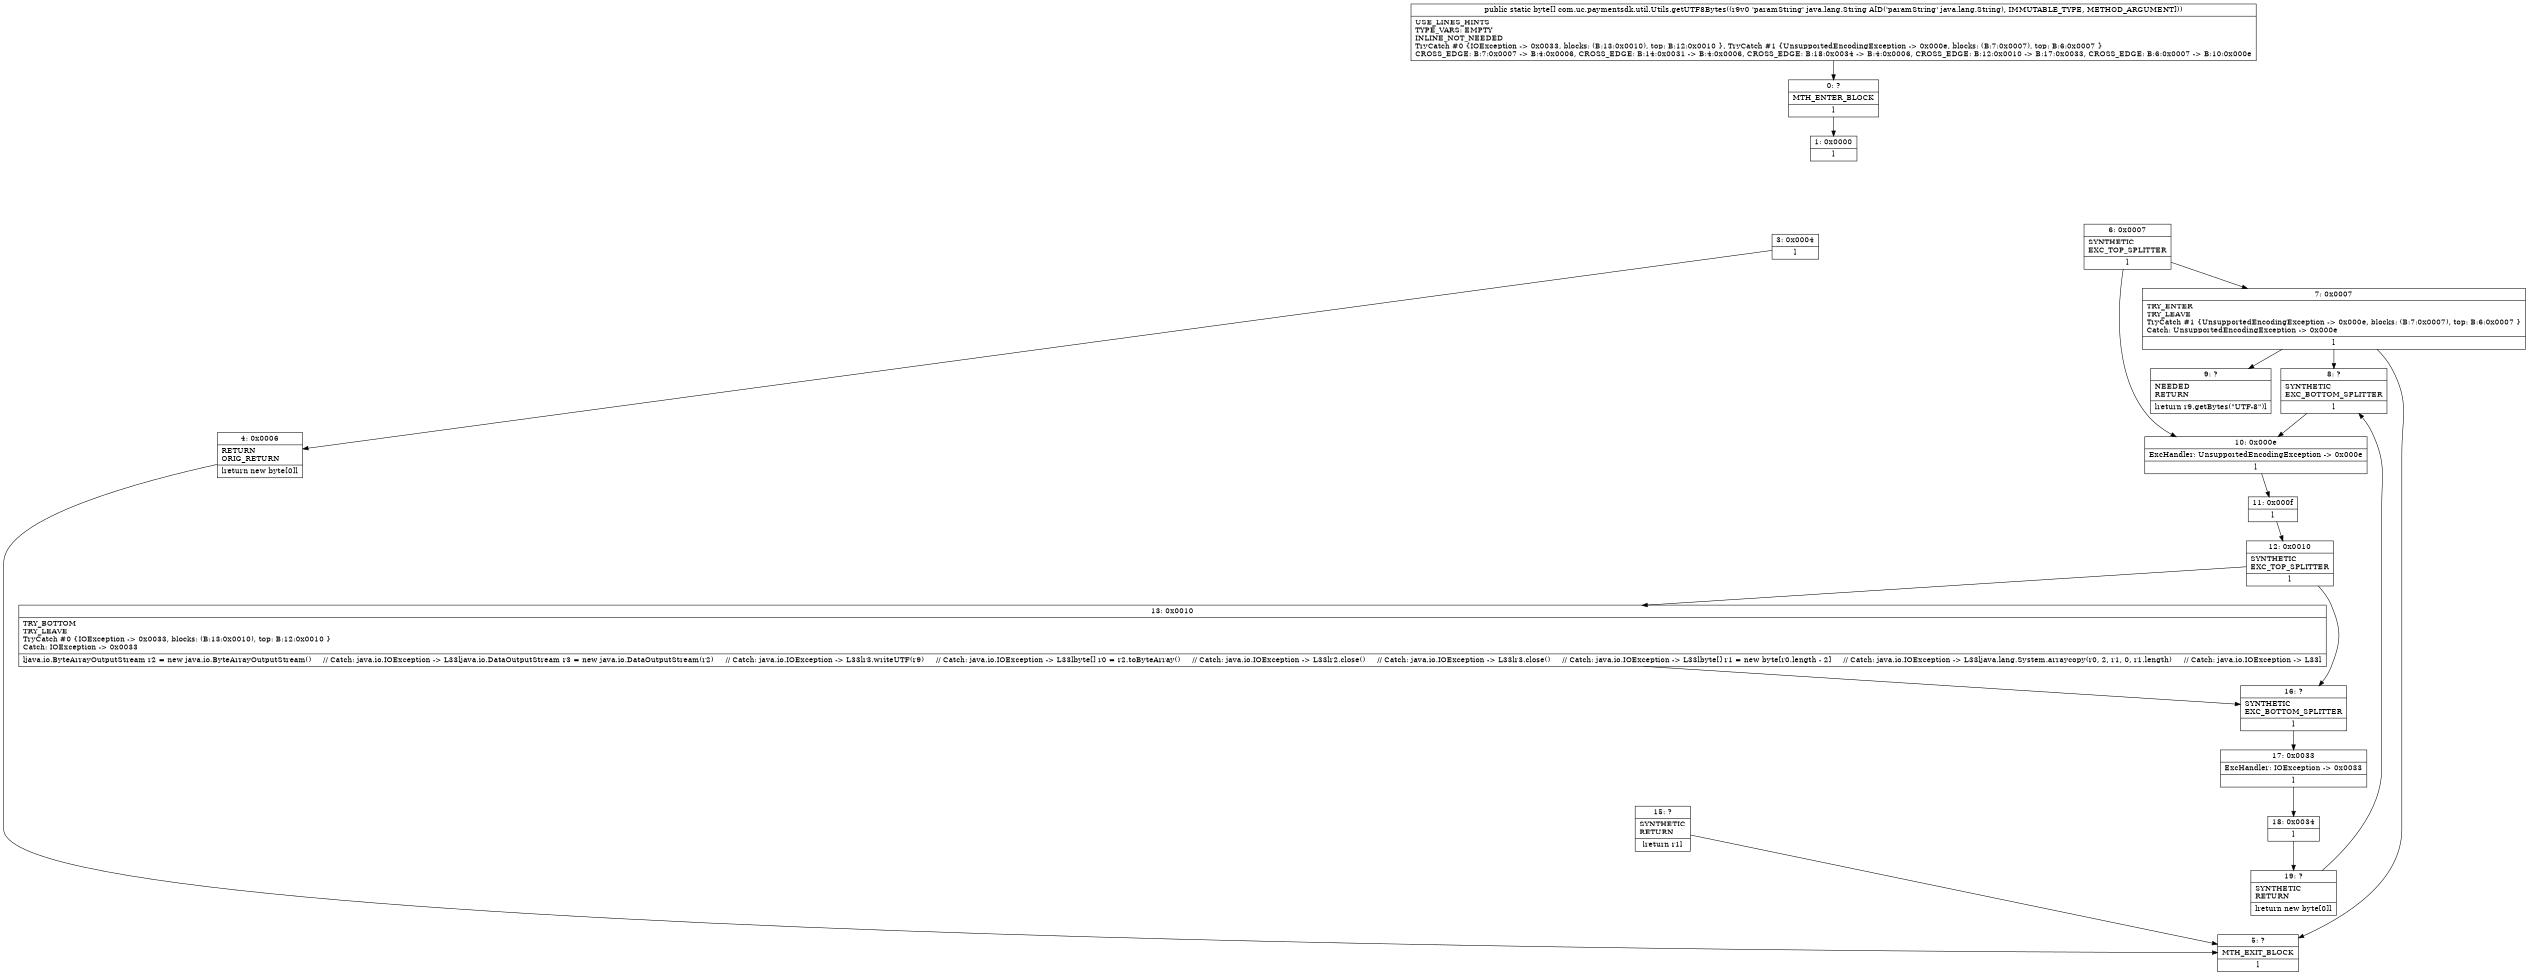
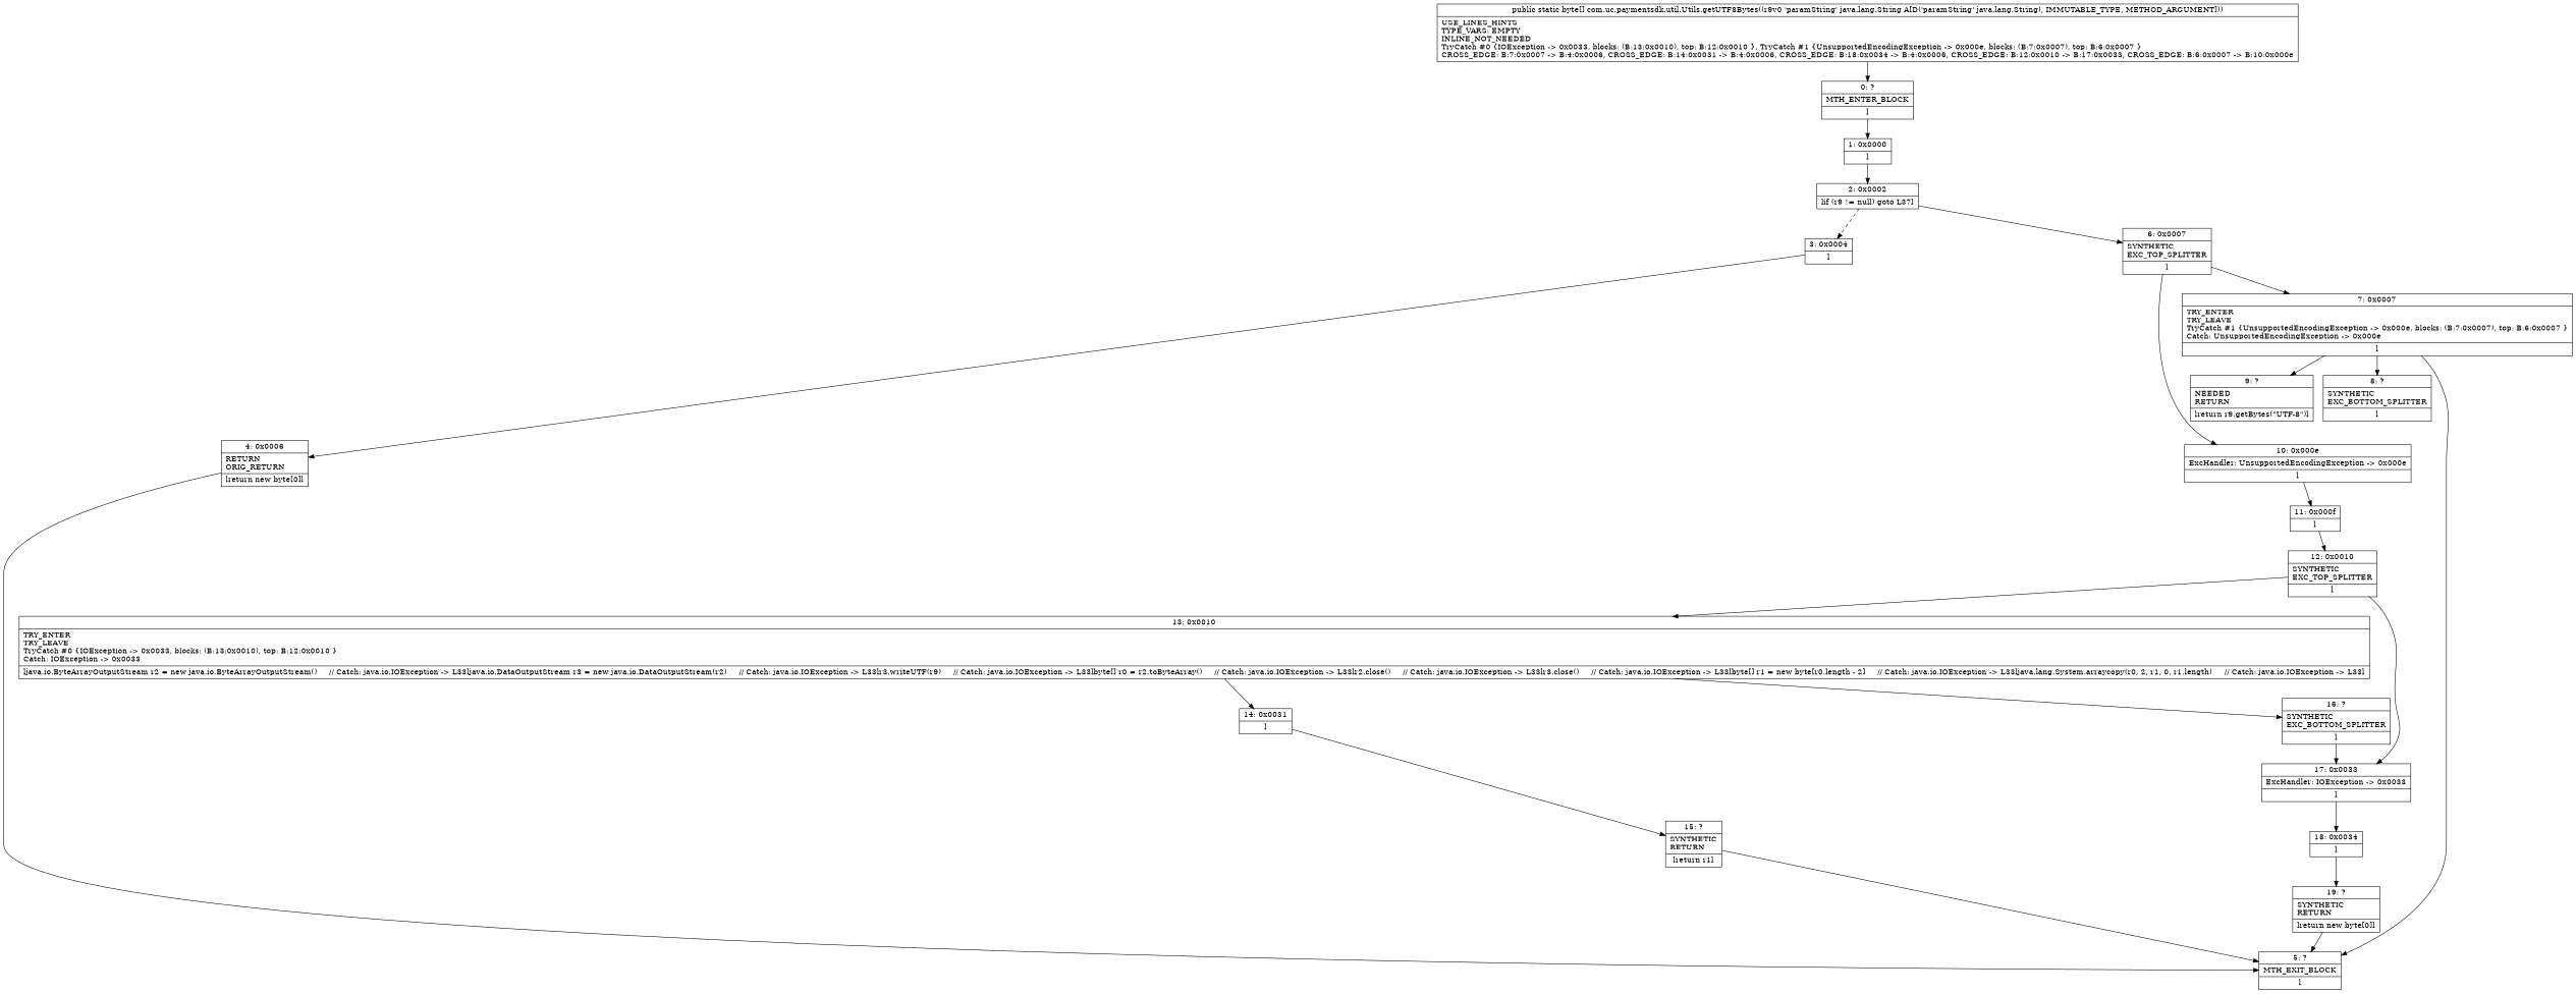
  digraph {
    node [shape=record]
    n1 [label="{0\:\ ?|MTH_ENTER_BLOCK\l|l}"]
    n2 [label="{1\:\ 0x0000|l}"]
+   n3 [label="{2\:\ 0x0002|lif (r9 != null) goto L37l}"]
    n4 [label="{3\:\ 0x0004|l}"]
    n5 [label="{6\:\ 0x0007|SYNTHETIC\lEXC_TOP_SPLITTER\l|l}"]
    n6 [label="{4\:\ 0x0006|RETURN\lORIG_RETURN\l|lreturn new byte[0]l}"]
    n7 [label="{7\:\ 0x0007|TRY_ENTER\lTRY_LEAVE\lTryCatch #1 \{UnsupportedEncodingException \-\> 0x000e, blocks: (B:7:0x0007), top: B:6:0x0007 \}\lCatch: UnsupportedEncodingException \-\> 0x000e\l|l}"]
    n8 [label="{10\:\ 0x000e|ExcHandler: UnsupportedEncodingException \-\> 0x000e\l|l}"]
    n9 [label="{5\:\ ?|MTH_EXIT_BLOCK\l|l}"]
    n10 [label="{8\:\ ?|SYNTHETIC\lEXC_BOTTOM_SPLITTER\l|l}"]
    n11 [label="{9\:\ ?|NEEDED\lRETURN\l|lreturn r9.getBytes(\"UTF\-8\")l}"]
    n12 [label="{11\:\ 0x000f|l}"]
    n13 [label="{12\:\ 0x0010|SYNTHETIC\lEXC_TOP_SPLITTER\l|l}"]
-   n14 [label="{13\:\ 0x0010|TRY_BOTTOM\lTRY_LEAVE\lTryCatch #0 \{IOException \-\> 0x0033, blocks: (B:13:0x0010), top: B:12:0x0010 \}\lCatch: IOException \-\> 0x0033\l|ljava.io.ByteArrayOutputStream r2 = new java.io.ByteArrayOutputStream()     \/\/ Catch: java.io.IOException \-\> L33ljava.io.DataOutputStream r3 = new java.io.DataOutputStream(r2)     \/\/ Catch: java.io.IOException \-\> L33lr3.writeUTF(r9)     \/\/ Catch: java.io.IOException \-\> L33lbyte[] r0 = r2.toByteArray()     \/\/ Catch: java.io.IOException \-\> L33lr2.close()     \/\/ Catch: java.io.IOException \-\> L33lr3.close()     \/\/ Catch: java.io.IOException \-\> L33lbyte[] r1 = new byte[r0.length \- 2]     \/\/ Catch: java.io.IOException \-\> L33ljava.lang.System.arraycopy(r0, 2, r1, 0, r1.length)     \/\/ Catch: java.io.IOException \-\> L33l}"]
+   n14 [label="{13\:\ 0x0010|TRY_ENTER\lTRY_LEAVE\lTryCatch #0 \{IOException \-\> 0x0033, blocks: (B:13:0x0010), top: B:12:0x0010 \}\lCatch: IOException \-\> 0x0033\l|ljava.io.ByteArrayOutputStream r2 = new java.io.ByteArrayOutputStream()     \/\/ Catch: java.io.IOException \-\> L33ljava.io.DataOutputStream r3 = new java.io.DataOutputStream(r2)     \/\/ Catch: java.io.IOException \-\> L33lr3.writeUTF(r9)     \/\/ Catch: java.io.IOException \-\> L33lbyte[] r0 = r2.toByteArray()     \/\/ Catch: java.io.IOException \-\> L33lr2.close()     \/\/ Catch: java.io.IOException \-\> L33lr3.close()     \/\/ Catch: java.io.IOException \-\> L33lbyte[] r1 = new byte[r0.length \- 2]     \/\/ Catch: java.io.IOException \-\> L33ljava.lang.System.arraycopy(r0, 2, r1, 0, r1.length)     \/\/ Catch: java.io.IOException \-\> L33l}"]
    n15 [label="{17\:\ 0x0033|ExcHandler: IOException \-\> 0x0033\l|l}"]
+   n16 [label="{14\:\ 0x0031|l}"]
    n17 [label="{16\:\ ?|SYNTHETIC\lEXC_BOTTOM_SPLITTER\l|l}"]
    n18 [label="{18\:\ 0x0034|l}"]
    n19 [label="{15\:\ ?|SYNTHETIC\lRETURN\l|lreturn r1l}"]
    n20 [label="{19\:\ ?|SYNTHETIC\lRETURN\l|lreturn new byte[0]l}"]
    n21 [label="{public static byte[] com.uc.paymentsdk.util.Utils.getUTF8Bytes((r9v0 'paramString' java.lang.String A[D('paramString' java.lang.String), IMMUTABLE_TYPE, METHOD_ARGUMENT]))  | USE_LINES_HINTS\lTYPE_VARS: EMPTY\lINLINE_NOT_NEEDED\lTryCatch #0 \{IOException \-\> 0x0033, blocks: (B:13:0x0010), top: B:12:0x0010 \}, TryCatch #1 \{UnsupportedEncodingException \-\> 0x000e, blocks: (B:7:0x0007), top: B:6:0x0007 \}\lCROSS_EDGE: B:7:0x0007 \-\> B:4:0x0006, CROSS_EDGE: B:14:0x0031 \-\> B:4:0x0006, CROSS_EDGE: B:18:0x0034 \-\> B:4:0x0006, CROSS_EDGE: B:12:0x0010 \-\> B:17:0x0033, CROSS_EDGE: B:6:0x0007 \-\> B:10:0x000e\l}"]
    n1 -> n2
+   n2 -> n3
+   n3 -> n4 [style=dashed]
+   n3 -> n5
    n4 -> n6
    n5 -> n7
    n5 -> n8
    n6 -> n9
    n7 -> n9
    n7 -> n10
    n7 -> n11
    n8 -> n12
-   n10 -> n8
    n12 -> n13
    n13 -> n14
-   n13 -> n17
+   n13 -> n15
+   n14 -> n16
    n14 -> n17
    n15 -> n18
+   n16 -> n19
    n17 -> n15
    n18 -> n20
    n19 -> n9
-   n20 -> n10
+   n20 -> n9
    n21 -> n1
  }
